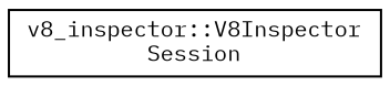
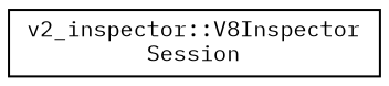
  digraph {
    rankdir=LR
    fontname="IBM Plex Mono"
-   n1 [color=black fillcolor=white fontname="IBM Plex Mono" fontsize=10 height=0.2 label="v8_inspector::V8Inspector\lSession" shape=record style=filled width=0.4]
+   n1 [color=black fillcolor=white fontname="IBM Plex Mono" fontsize=10 height=0.2 label="v2_inspector::V8Inspector\lSession" shape=record style=filled width=0.4]
  }
